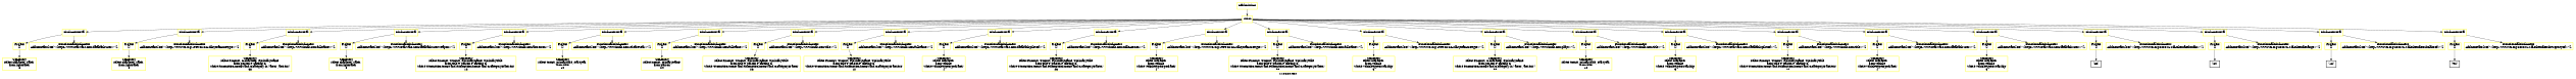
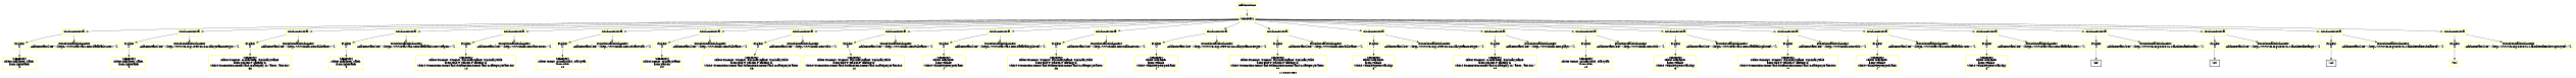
  digraph {
    label="11:36:52.632"
    node [color=yellow fontcolor=black shape=rectangle style=bold]
    edge [color=black]
    n1 [label=HashDistinct]
-   n2 [label=Union]
+   n2 [label=SQLQuery]
    n3 [label=BindAccessEval]
    n4 [label=BindAccessEval]
    n5 [label=BindAccessEval]
    n6 [label=BindAccessEval]
    n7 [label=BindAccessEval]
    n8 [label=BindAccessEval]
    n9 [label=BindAccessEval]
    n10 [label=BindAccessEval]
    n11 [label=BindAccessEval]
    n12 [label=BindAccessEval]
    n13 [label=BindAccessEval]
    n14 [label=BindAccessEval]
    n15 [label=BindAccessEval]
    n16 [label=BindAccessEval]
    n17 [label=BindAccessEval]
    n18 [label=BindAccessEval]
    n19 [label=BindAccessEval]
    n20 [label=BindAccessEval]
    n21 [label=BindAccessEval]
    n22 [label=BindAccessEval]
    n23 [label=BindAccessEval]
    n24 [label=BindAccessEval]
    n25 [label=BindAccessEval]
    n26 [label=BindAccessEval]
    n27 [label="Project\n[]"]
    n28 [label="FunctionCallBindAccess\nAddConstant{0=(\"<https://www.starwars.com/databank/uses>\")}"]
    n29 [label="Project\n[]"]
    n30 [label="FunctionCallBindAccess\nAddConstant{0=(\"<http://www.w3.org/1999/02/22-rdf-syntax-ns#type>\")}"]
    n31 [label="Project\n[]"]
    n32 [label="FunctionCallBindAccess\nAddConstant{0=(\"<http://www.imdb.com/fullName>\")}"]
    n33 [label="Project\n[]"]
    n34 [label="FunctionCallBindAccess\nAddConstant{0=(\"<https://www.starwars.com/databank/usesWeapon>\")}"]
    n35 [label="Project\n[]"]
    n36 [label="FunctionCallBindAccess\nAddConstant{0=(\"<http://www.imdb.com/actressIn>\")}"]
    n37 [label="Project\n[]"]
    n38 [label="FunctionCallBindAccess\nAddConstant{0=(\"<http://www.imdb.com/releaseYear>\")}"]
    n39 [label="Project\n[]"]
    n40 [label="FunctionCallBindAccess\nAddConstant{0=(\"<http://www.imdb.com/fullName>\")}"]
    n41 [label="Project\n[]"]
    n42 [label="FunctionCallBindAccess\nAddConstant{0=(\"<http://www.imdb.com/title>\")}"]
    n43 [label="Project\n[]"]
    n44 [label="FunctionCallBindAccess\nAddConstant{0=(\"<http://www.imdb.com/fullName>\")}"]
    n45 [label="Project\n[]"]
    n46 [label="FunctionCallBindAccess\nAddConstant{0=(\"<https://www.starwars.com/databank/pilotOf>\")}"]
    n47 [label="Project\n[]"]
    n48 [label="FunctionCallBindAccess\nAddConstant{0=(\"<http://www.imdb.com/maleActorIn>\")}"]
    n49 [label="Project\n[]"]
    n50 [label="FunctionCallBindAccess\nAddConstant{0=(\"<http://www.w3.org/1999/02/22-rdf-syntax-ns#type>\")}"]
    n51 [label="Project\n[]"]
    n52 [label="FunctionCallBindAccess\nAddConstant{0=(\"<http://www.imdb.com/fullName>\")}"]
    n53 [label="Project\n[]"]
    n54 [label="FunctionCallBindAccess\nAddConstant{0=(\"<http://www.w3.org/1999/02/22-rdf-syntax-ns#type>\")}"]
    n55 [label="Project\n[]"]
    n56 [label="FunctionCallBindAccess\nAddConstant{0=(\"<http://www.imdb.com/plays>\")}"]
    n57 [label="Project\n[]"]
    n58 [label="FunctionCallBindAccess\nAddConstant{0=(\"<http://www.imdb.com/title>\")}"]
    n59 [label="Project\n[]"]
    n60 [label="FunctionCallBindAccess\nAddConstant{0=(\"<https://www.starwars.com/databank/pilotOf>\")}"]
    n61 [label="Project\n[]"]
    n62 [label="FunctionCallBindAccess\nAddConstant{0=(\"<http://www.imdb.com/title>\")}"]
    n63 [label="Project\n[]"]
    n64 [label="FunctionCallBindAccess\nAddConstant{0=(\"<https://www.starwars.com/databank/uses>\")}"]
    n65 [label="Project\n[]"]
    n66 [label="FunctionCallBindAccess\nAddConstant{0=(\"<https://www.starwars.com/databank/uses>\")}"]
    n67 [label="Project\n[]"]
    n68 [label="FunctionCallBindAccess\nAddConstant{0=(\"<http://www.w3.org/2000/01/rdf-schema#domain>\")}"]
    n69 [label="Project\n[]"]
    n70 [label="FunctionCallBindAccess\nAddConstant{0=(\"<http://www.w3.org/2000/01/rdf-schema#range>\")}"]
    n71 [label="Project\n[]"]
    n72 [label="FunctionCallBindAccess\nAddConstant{0=(\"<http://www.w3.org/2000/01/rdf-schema#subClassOf>\")}"]
    n73 [label="Project\n[]"]
    n74 [label="FunctionCallBindAccess\nAddConstant{0=(\"<http://www.w3.org/2000/01/rdf-schema#subPropertyOf>\")}"]
    n75 [label="SQLQuery\nselect character, saber \nfrom lightsaber\n8"]
    n76 [label="SQLQuery\nselect character, saber \nfrom lightsaber\n8"]
    n77 [label="SQLQuery\nselect P.nconst, C.character, P.primaryName \nfrom person P, casting C \nwhere P.nconst=C.nconst and C.category in ('actor','actress')\n38"]
    n78 [label="SQLQuery\nselect character, saber \nfrom lightsaber\n8"]
    n79 [label="SQLQuery\nselect P.nconst, T.tconst, P.primaryName, T.primaryTitle \nfrom title T, person P, casting C \nwhere T.tconst=C.tconst and P.nconst=C.nconst and C.category='actress'\n12"]
    n80 [label="SQLQuery\nselect tconst, primarytitle, startyear \nfrom title\n10"]
    n81 [label="SQLQuery\nselect nconst, primaryName \nfrom person\n24"]
    n82 [label="SQLQuery\nselect P.nconst, T.tconst, P.primaryName, T.primaryTitle \nfrom title T, person P, casting C \nwhere T.tconst=C.tconst and P.nconst=C.nconst and C.category='actor'\n26"]
    n83 [label="SQLQuery\nselect P.nconst, T.tconst, P.primaryName, T.primaryTitle \nfrom title T, person P, casting C \nwhere T.tconst=C.tconst and P.nconst=C.nconst and C.category='actress'\n12"]
    n84 [label="SQLQuery\nselect character \nfrom vehicle \nwhere vehicleType='podracer'\n1"]
    n85 [label="SQLQuery\nselect P.nconst, T.tconst, P.primaryName, T.primaryTitle \nfrom title T, person P, casting C \nwhere T.tconst=C.tconst and P.nconst=C.nconst and C.category='actor'\n26"]
    n86 [label="SQLQuery\nselect character \nfrom vehicle \nwhere vehicleType='podracer'\n1"]
    n87 [label="SQLQuery\nselect P.nconst, T.tconst, P.primaryName, T.primaryTitle \nfrom title T, person P, casting C \nwhere T.tconst=C.tconst and P.nconst=C.nconst and C.category='actor'\n26"]
    n88 [label="SQLQuery\nselect character \nfrom vehicle \nwhere vehicleType='starship'\n3"]
    n89 [label="SQLQuery\nselect P.nconst, C.character, P.primaryName \nfrom person P, casting C \nwhere P.nconst=C.nconst and C.category in ('actor','actress')\n38"]
    n90 [label="SQLQuery\nselect tconst, primarytitle, startyear \nfrom title\n10"]
    n91 [label="SQLQuery\nselect character \nfrom vehicle \nwhere vehicleType='starship'\n3"]
    n92 [label="SQLQuery\nselect P.nconst, T.tconst, P.primaryName, T.primaryTitle \nfrom title T, person P, casting C \nwhere T.tconst=C.tconst and P.nconst=C.nconst and C.category='actress'\n12"]
    n93 [label="SQLQuery\nselect character \nfrom vehicle \nwhere vehicleType='podracer'\n1"]
    n94 [label="SQLQuery\nselect character \nfrom vehicle \nwhere vehicleType='starship'\n3"]
    n95 [color=black label="(80)"]
    n96 [color=black label="(64)"]
    n97 [color=black label="(18)"]
-   n98 [color=black label="(92)"]
+   n98 [label="(92)"]
    n1 -> n2
    n2 -> n3
    n2 -> n4
    n2 -> n5
    n2 -> n6
    n2 -> n7
    n2 -> n8
    n2 -> n9
    n2 -> n10
    n2 -> n11
    n2 -> n12
    n2 -> n13
    n2 -> n14
    n2 -> n15
    n2 -> n16
    n2 -> n17
    n2 -> n18
    n2 -> n19
    n2 -> n20
    n2 -> n21
    n2 -> n22
    n2 -> n23
    n2 -> n24
    n2 -> n25
    n2 -> n26
    n3 -> n27
    n3 -> n28
    n4 -> n29
    n4 -> n30
    n5 -> n31
    n5 -> n32
    n6 -> n33
    n6 -> n34
    n7 -> n35
    n7 -> n36
    n8 -> n37
    n8 -> n38
    n9 -> n39
    n9 -> n40
    n10 -> n41
    n10 -> n42
    n11 -> n43
    n11 -> n44
    n12 -> n45
    n12 -> n46
    n13 -> n47
    n13 -> n48
    n14 -> n49
    n14 -> n50
    n15 -> n51
    n15 -> n52
    n16 -> n53
    n16 -> n54
    n17 -> n55
    n17 -> n56
    n18 -> n57
    n18 -> n58
    n19 -> n59
    n19 -> n60
    n20 -> n61
    n20 -> n62
    n21 -> n63
    n21 -> n64
    n22 -> n65
    n22 -> n66
    n23 -> n67
    n23 -> n68
    n24 -> n69
    n24 -> n70
    n25 -> n71
    n25 -> n72
    n26 -> n73
    n26 -> n74
    n27 -> n75
    n29 -> n76
    n31 -> n77
    n33 -> n78
    n35 -> n79
    n37 -> n80
    n39 -> n81
    n41 -> n82
    n43 -> n83
    n45 -> n84
    n47 -> n85
    n49 -> n86
    n51 -> n87
    n53 -> n88
    n55 -> n89
    n57 -> n90
    n59 -> n91
    n61 -> n92
    n63 -> n93
    n65 -> n94
    n67 -> n95
    n69 -> n96
    n71 -> n97
    n73 -> n98
  }
